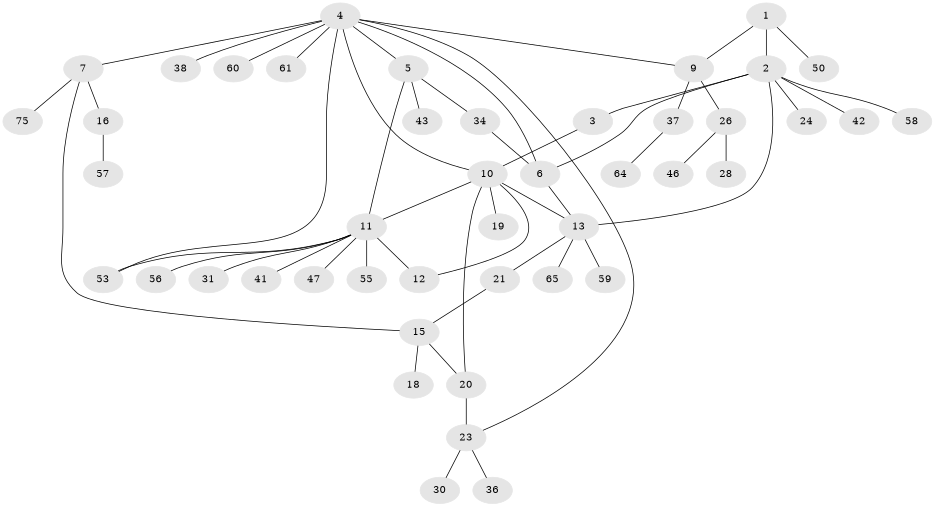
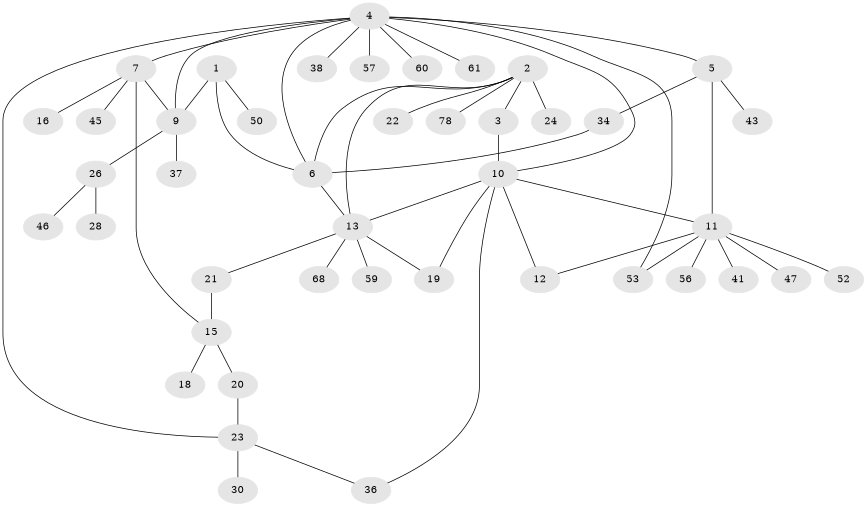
  graph {
    node [color=gray90 style=filled]
    1 [super="+32"]
    2 [super="+27"]
    9 [super="+22"]
    50
    3 [super="+33"]
    6 [super="+49"]
    13 [super="+14"]
    24
-   42 [super="+44"]
-   58
+   42 [super="+44" label=22]
+   58 [label=78]
    10 [super="+52"]
    26 [super="+54"]
    37
    19
    21
    59
-   65
+   65 [label=68]
    11 [super="+62"]
    12 [super="+51"]
    20 [super="+29"]
    4 [super="+8"]
    5 [super="+48"]
    7 [super="+40"]
    23 [super="+25"]
    38
    53
    57
    60
    61
    34
    43
    15 [super="+17"]
    16 [super="+66"]
-   45 [super="+63" label=75]
+   45 [super="+63"]
    30
    36
-   31
    41
    47
-   55
+   55 [label=52]
    56
    18
    28
    46
-   64
-   1 -- 2
+   1 -- 6
    1 -- 9
    1 -- 50
    2 -- 3
    2 -- 6
    2 -- 13
    2 -- 24
    2 -- 42
    2 -- 58
    9 -- 26
    9 -- 37
    3 -- 10
    6 -- 13
+   13 -- 19
    13 -- 21
    13 -- 59
    13 -- 65
    10 -- 13
    10 -- 19
    10 -- 11
    10 -- 12
-   10 -- 20
+   10 -- 36
    26 -- 28
    26 -- 46
-   37 -- 64
    21 -- 15 [weight=2]
    11 -- 12
    11 -- 53
-   11 -- 31
    11 -- 41
    11 -- 47
    11 -- 55
    11 -- 56
    20 -- 23 [weight=2]
    4 -- 9
    4 -- 6
    4 -- 10
    4 -- 5
    4 -- 7
    4 -- 23
    4 -- 38
    4 -- 53
-   16 -- 57
+   4 -- 57
    4 -- 60
    4 -- 61
    5 -- 11
    5 -- 34
    5 -- 43
+   7 -- 9
    7 -- 15
    7 -- 16
    7 -- 45
    23 -- 30
    23 -- 36
    34 -- 6
    15 -- 20
    15 -- 18
  }
